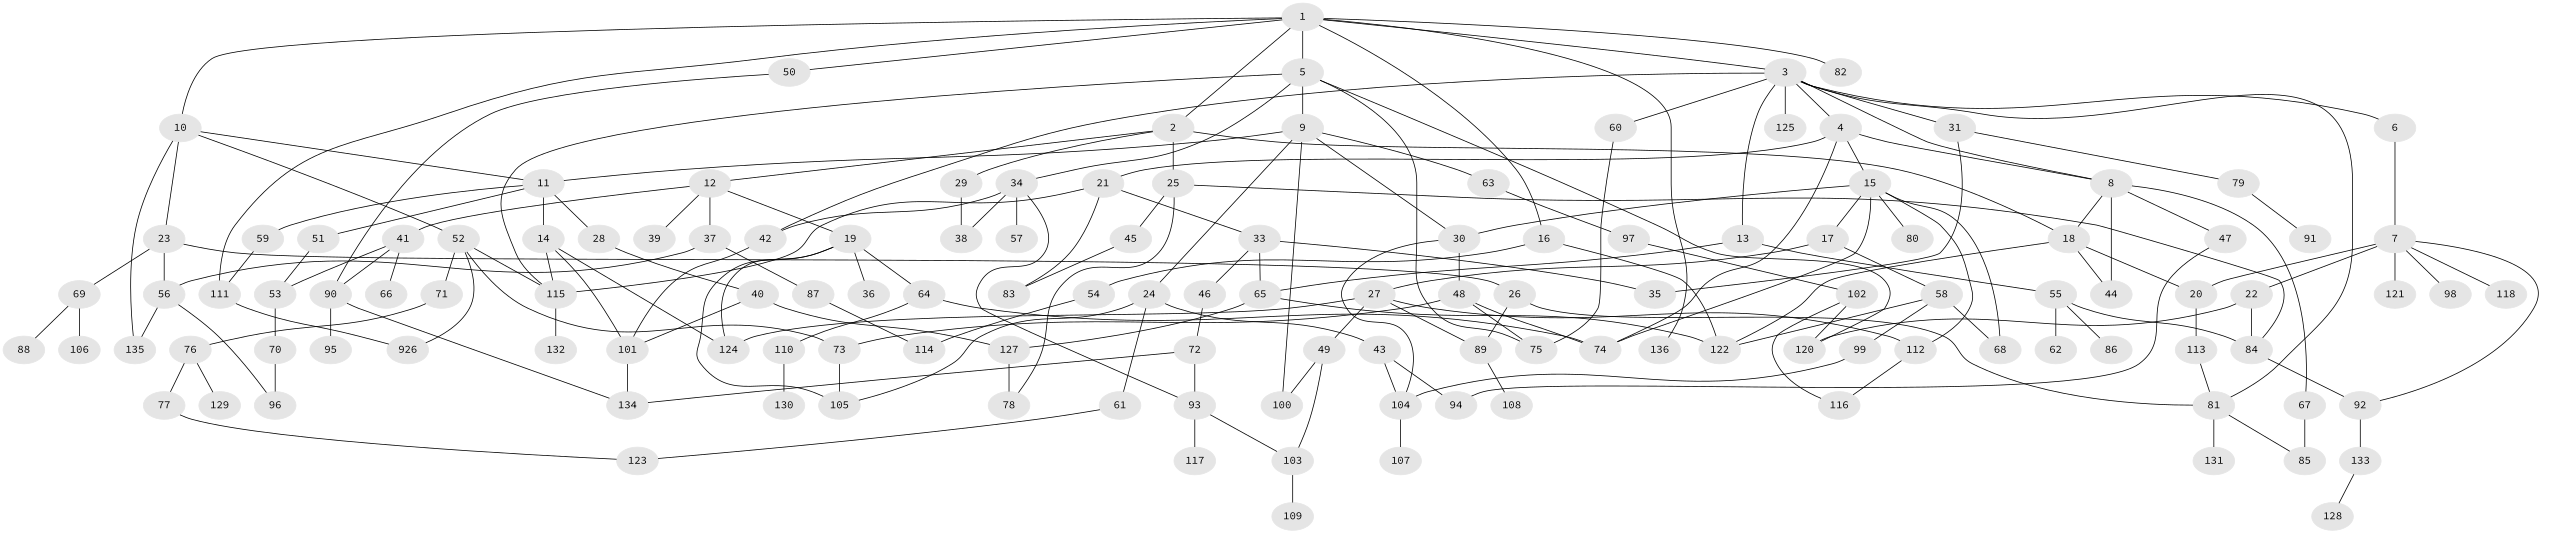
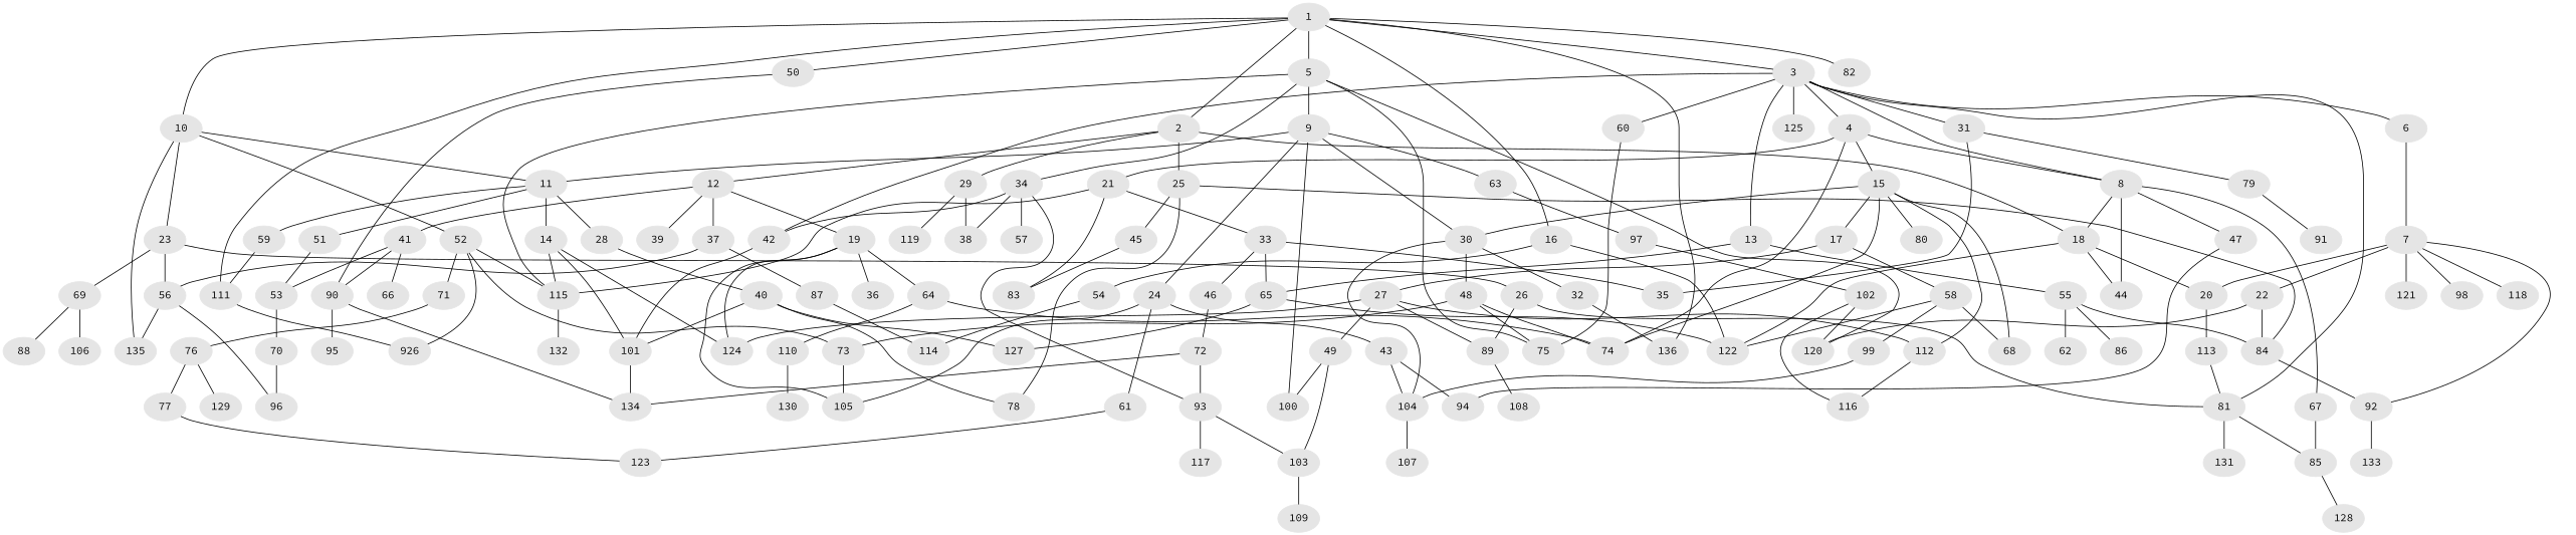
  graph {
    fontname="Source Code Pro"
    node [color=gray90 fontname="Source Code Pro" style=filled]
    edge [fontname="Source Code Pro"]
    1
    2
    3
    5
    10
    16
    50
    82
    111
    136
    12
    18
    25
    29
    4
    6
    8
    13
    31
    42
    60
    81
    125
    9
    34
    75
    115
    120
    11
    23
    52
    135
    54
    122
    90
    n36 [label=926]
    19
    37
    39
    41
    20
    44
    84
    45
    78
    38
+   119
    15
    21
    74
    7
    47
    67
    55
    65
    35
    79
    101
    85
    131
    30
    17
    68
    80
    112
    33
    83
    24
    63
    100
    57
    93
    132
    22
    92
    98
    118
    121
    113
    133
    94
    14
    28
    51
    59
    105
    43
    61
+   32
    48
    104
    97
    26
    56
    69
    73
    71
    124
    40
    53
    36
    64
    87
    66
    62
    86
    127
    134
    27
    58
    116
    114
    89
    49
    99
    110
    46
    96
    88
    106
    123
    108
    103
    107
    91
    72
    117
    70
    95
    109
    76
    102
    130
    128
    77
    129
    1 -- 2
    1 -- 3
    1 -- 5
    1 -- 10
    1 -- 16
    1 -- 50
    1 -- 82
    1 -- 111
    1 -- 136
    2 -- 12
    2 -- 18
    2 -- 25
    2 -- 29
    3 -- 4
    3 -- 6
    3 -- 8
    3 -- 13
    3 -- 31
    3 -- 42
    3 -- 60
    3 -- 81
    3 -- 125
    5 -- 9
    5 -- 34
    5 -- 75
    5 -- 115
    5 -- 120
    10 -- 11
    10 -- 23
    10 -- 52
    10 -- 135
    16 -- 54
    16 -- 122
    50 -- 90
    111 -- n36
    12 -- 19
    12 -- 37
    12 -- 39
    12 -- 41
    18 -- 122
    18 -- 20
    18 -- 44
    25 -- 84
    25 -- 45
    25 -- 78
    29 -- 38
+   29 -- 119
    4 -- 8
    4 -- 15
    4 -- 21
    4 -- 74
    6 -- 7
    8 -- 18
    8 -- 44
    8 -- 47
    8 -- 67
    13 -- 55
    13 -- 65
    31 -- 35
    31 -- 79
    42 -- 101
    60 -- 75
    81 -- 85
    81 -- 131
    9 -- 11
    9 -- 30
    9 -- 24
    9 -- 63
    9 -- 100
    34 -- 42
    34 -- 38
    34 -- 57
    34 -- 93
    115 -- 132
    11 -- 14
    11 -- 28
    11 -- 51
    11 -- 59
    23 -- 26
    23 -- 56
    23 -- 69
    52 -- 115
    52 -- n36
    52 -- 73
    52 -- 71
    54 -- 114
    90 -- 134
    90 -- 95
    19 -- 105
    19 -- 124
    19 -- 36
    19 -- 64
    37 -- 56
    37 -- 87
    41 -- 90
    41 -- 53
    41 -- 66
    20 -- 113
    84 -- 92
    45 -- 83
    15 -- 74
    15 -- 30
    15 -- 17
    15 -- 68
    15 -- 80
    15 -- 112
    21 -- 115
    21 -- 33
    21 -- 83
    7 -- 20
    7 -- 22
    7 -- 92
    7 -- 98
    7 -- 118
    7 -- 121
    47 -- 94
    67 -- 85
    55 -- 84
    55 -- 62
    55 -- 86
    65 -- 122
    65 -- 127
    79 -- 91
    101 -- 134
-   133 -- 128
+   85 -- 128
+   30 -- 32
    30 -- 48
    30 -- 104
    17 -- 27
    17 -- 58
    112 -- 116
    33 -- 65
    33 -- 35
    33 -- 46
    24 -- 105
    24 -- 43
    24 -- 61
    63 -- 97
    93 -- 103
    93 -- 117
    22 -- 120
    22 -- 84
    92 -- 133
    113 -- 81
    14 -- 115
    14 -- 101
    14 -- 124
    28 -- 40
    51 -- 53
    59 -- 111
    43 -- 94
    43 -- 104
    61 -- 123
+   32 -- 136
    48 -- 75
    48 -- 74
    48 -- 73
    104 -- 107
    97 -- 102
    26 -- 81
    26 -- 89
    56 -- 135
    56 -- 96
    69 -- 88
    69 -- 106
    73 -- 105
    71 -- 76
-   127 -- 78
+   40 -- 78
    40 -- 101
    40 -- 127
    53 -- 70
    64 -- 74
    64 -- 110
    87 -- 114
    27 -- 112
    27 -- 124
    27 -- 89
    27 -- 49
    58 -- 122
    58 -- 68
    58 -- 99
    89 -- 108
    49 -- 100
    49 -- 103
    99 -- 104
    110 -- 130
    46 -- 72
    103 -- 109
    72 -- 93
    72 -- 134
    70 -- 96
    76 -- 77
    76 -- 129
    102 -- 120
    102 -- 116
    77 -- 123
  }
